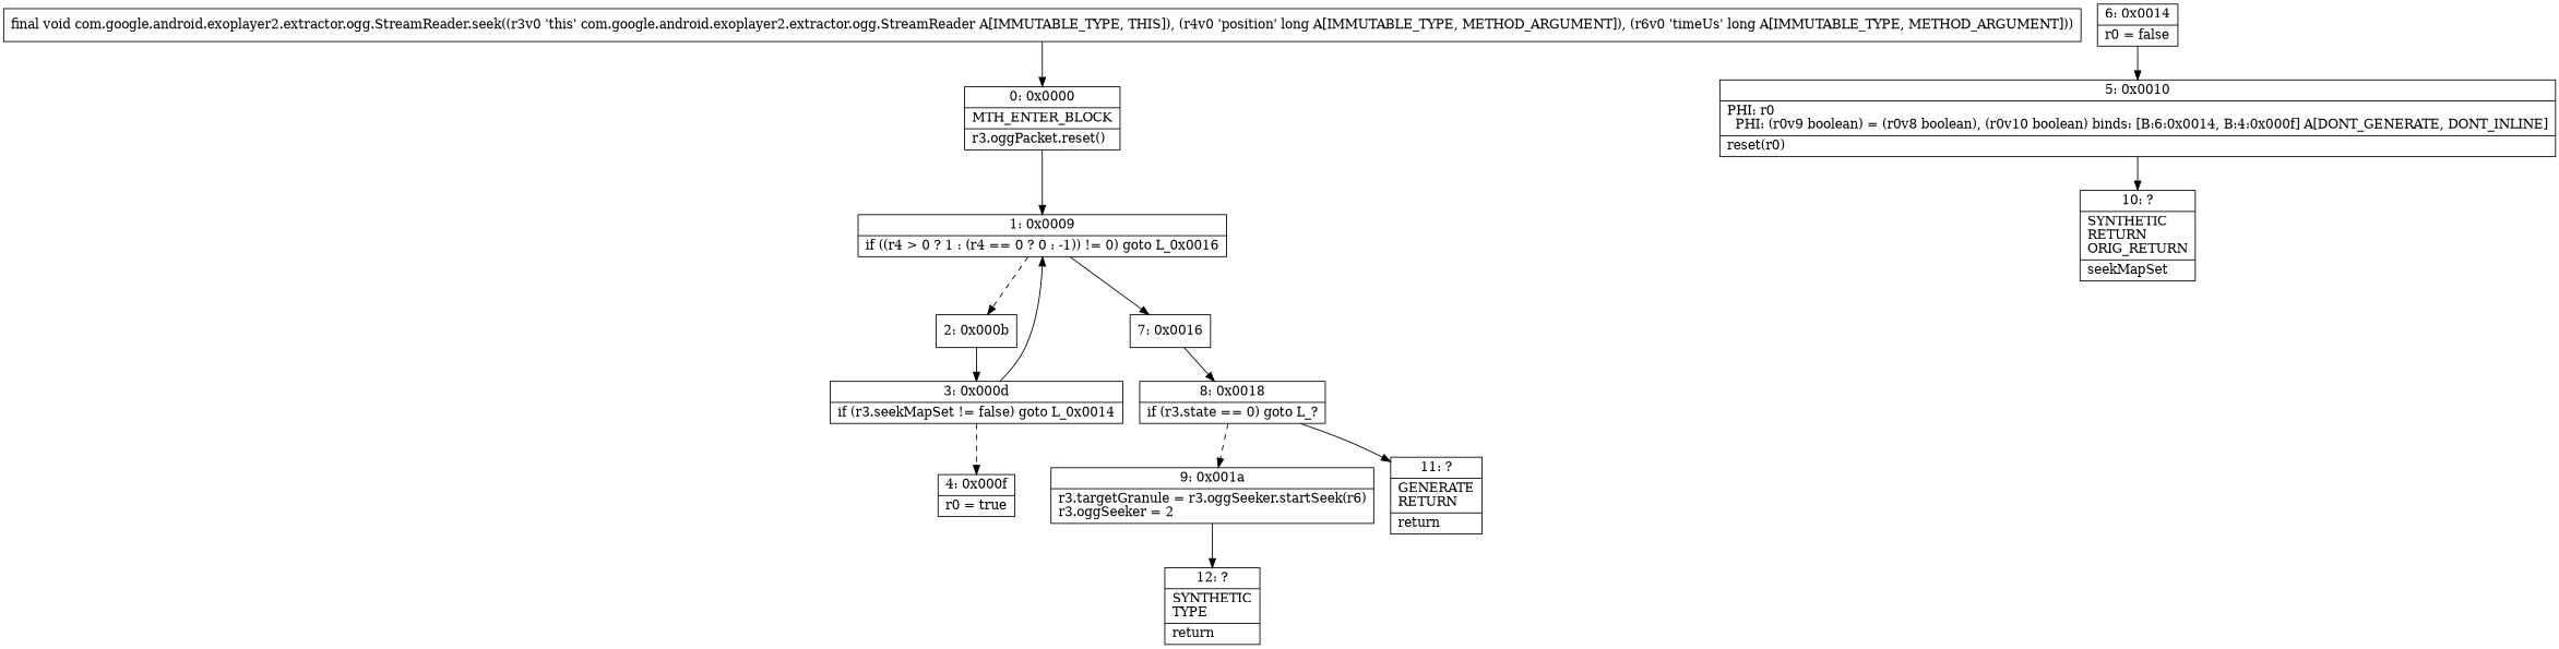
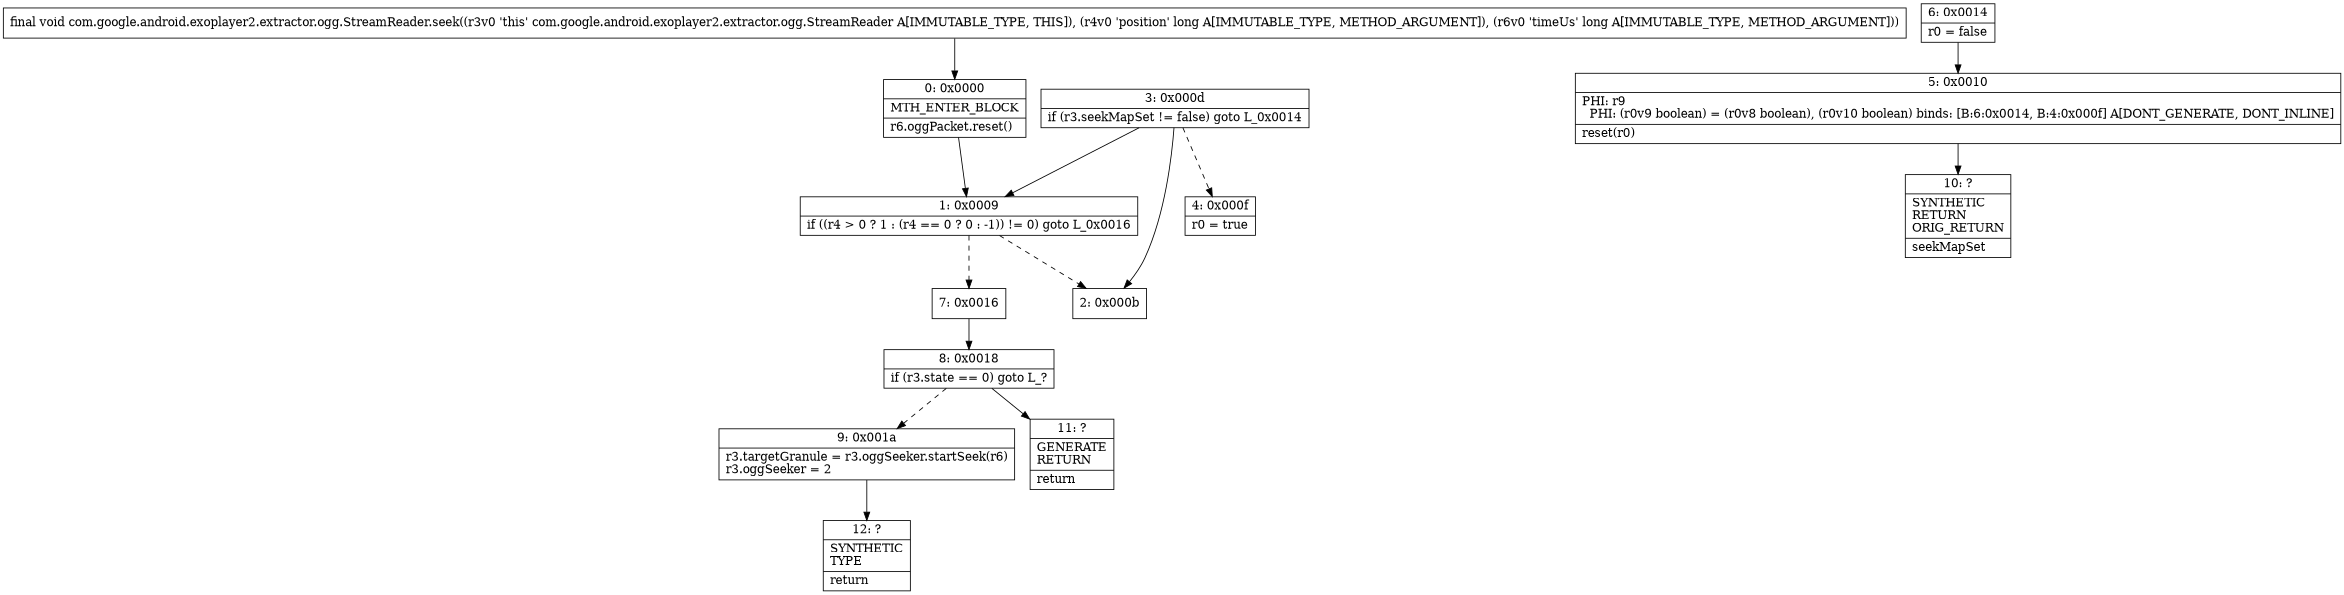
  digraph {
    node [shape=record]
-   n1 [label="{0\:\ 0x0000|MTH_ENTER_BLOCK\l|r3.oggPacket.reset()\l}"]
+   n1 [label="{0\:\ 0x0000|MTH_ENTER_BLOCK\l|r6.oggPacket.reset()\l}"]
    n2 [label="{1\:\ 0x0009|if ((r4 \> 0 ? 1 : (r4 == 0 ? 0 : \-1)) != 0) goto L_0x0016\l}"]
    n3 [label="{2\:\ 0x000b}"]
    n4 [label="{7\:\ 0x0016}"]
    n5 [label="{3\:\ 0x000d|if (r3.seekMapSet != false) goto L_0x0014\l}"]
    n6 [label="{8\:\ 0x0018|if (r3.state == 0) goto L_?\l}"]
    n7 [label="{4\:\ 0x000f|r0 = true\l}"]
    n8 [label="{6\:\ 0x0014|r0 = false\l}"]
-   n9 [label="{5\:\ 0x0010|PHI: r0 \l  PHI: (r0v9 boolean) = (r0v8 boolean), (r0v10 boolean) binds: [B:6:0x0014, B:4:0x000f] A[DONT_GENERATE, DONT_INLINE]\l|reset(r0)\l}"]
+   n9 [label="{5\:\ 0x0010|PHI: r9 \l  PHI: (r0v9 boolean) = (r0v8 boolean), (r0v10 boolean) binds: [B:6:0x0014, B:4:0x000f] A[DONT_GENERATE, DONT_INLINE]\l|reset(r0)\l}"]
    n10 [label="{10\:\ ?|SYNTHETIC\lRETURN\lORIG_RETURN\l|seekMapSet\l}"]
    n11 [label="{9\:\ 0x001a|r3.targetGranule = r3.oggSeeker.startSeek(r6)\lr3.oggSeeker = 2\l}"]
    n12 [label="{11\:\ ?|GENERATE\lRETURN\l|return\l}"]
    n13 [label="{12\:\ ?|SYNTHETIC\lTYPE\l|return\l}"]
    n14 [label="{final void com.google.android.exoplayer2.extractor.ogg.StreamReader.seek((r3v0 'this' com.google.android.exoplayer2.extractor.ogg.StreamReader A[IMMUTABLE_TYPE, THIS]), (r4v0 'position' long A[IMMUTABLE_TYPE, METHOD_ARGUMENT]), (r6v0 'timeUs' long A[IMMUTABLE_TYPE, METHOD_ARGUMENT])) }"]
    n1 -> n2
    n2 -> n3 [style=dashed]
-   n2 -> n4
-   n3 -> n5
+   n2 -> n4 [style=dashed]
+   n5 -> n3
    n4 -> n6
    n5 -> n2
    n5 -> n7 [style=dashed]
    n6 -> n11 [style=dashed]
    n6 -> n12
    n8 -> n9
    n9 -> n10
    n11 -> n13
    n14 -> n1
  }
